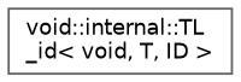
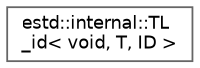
  digraph {
    rankdir=LR
-   n1 [color=grey40 fillcolor=white fontname=Helvetica fontsize=10 height=0.2 label="void::internal::TL\l_id\< void, T, ID \>" shape=box style=filled width=0.4]
+   n1 [color=grey40 fillcolor=white fontname=Helvetica fontsize=10 height=0.2 label="estd::internal::TL\l_id\< void, T, ID \>" shape=box style=filled width=0.4]
  }
